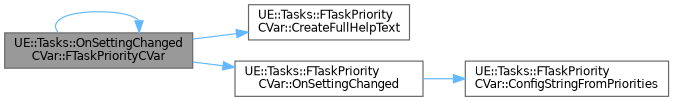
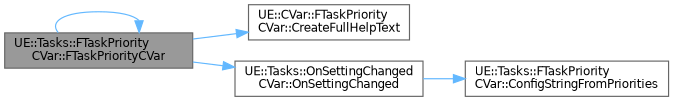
  digraph {
    rankdir=LR
    node [color=grey40 fillcolor=white fontname=Helvetica fontsize=10 shape=box style=filled]
    edge [color=steelblue1 fontname=Helvetica fontsize=10 labelfontname=Helvetica labelfontsize=10 style=solid]
-   n1 [color=gray40 fillcolor=grey60 fontcolor=black height=0.2 label="UE::Tasks::OnSettingChanged\lCVar::FTaskPriorityCVar" width=0.4]
-   n2 [height=0.2 label="UE::Tasks::FTaskPriority\lCVar::CreateFullHelpText" width=0.4]
-   n3 [height=0.2 label="UE::Tasks::FTaskPriority\lCVar::OnSettingChanged" width=0.4]
+   n1 [color=gray40 fillcolor=grey60 fontcolor=black height=0.2 label="UE::Tasks::FTaskPriority\lCVar::FTaskPriorityCVar" width=0.4]
+   n2 [height=0.2 label="UE::CVar::FTaskPriority\lCVar::CreateFullHelpText" width=0.4]
+   n3 [height=0.2 label="UE::Tasks::OnSettingChanged\lCVar::OnSettingChanged" width=0.4]
    n4 [height=0.2 label="UE::Tasks::FTaskPriority\lCVar::ConfigStringFromPriorities" width=0.4]
    n1 -> n1
    n1 -> n2
    n1 -> n3
    n3 -> n4
  }
